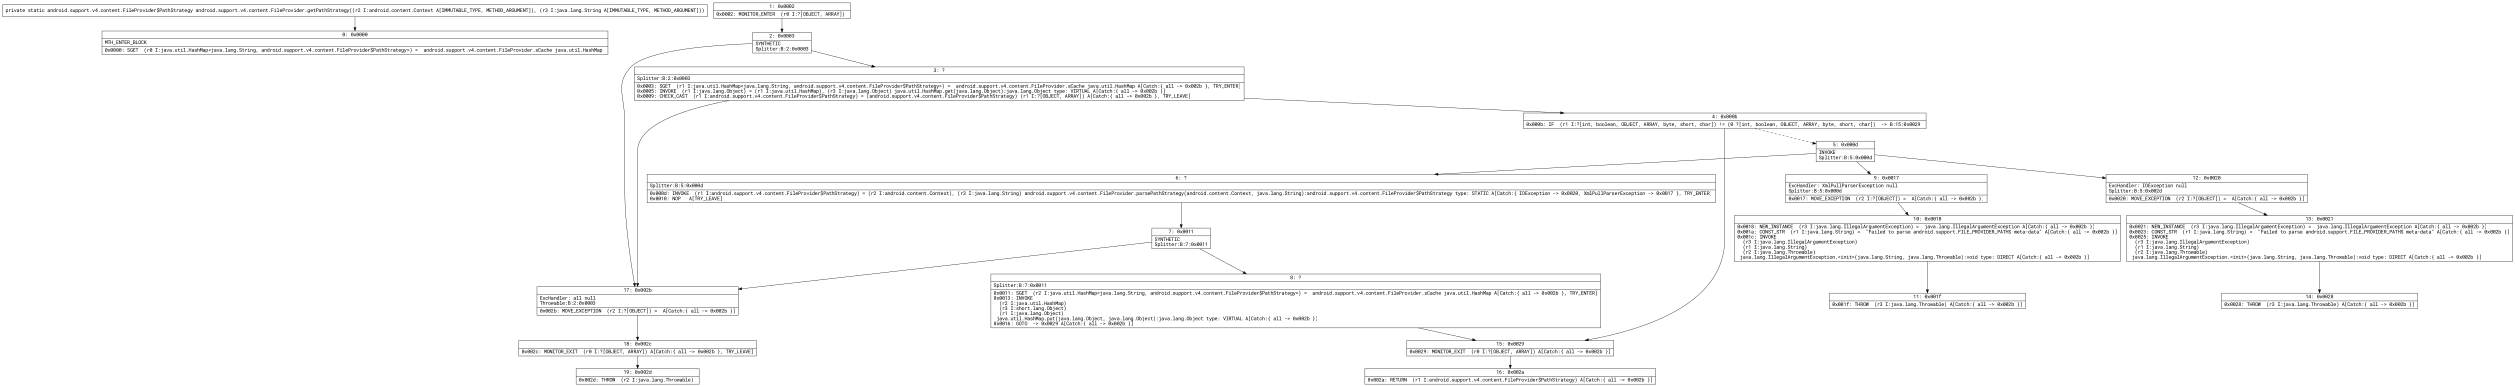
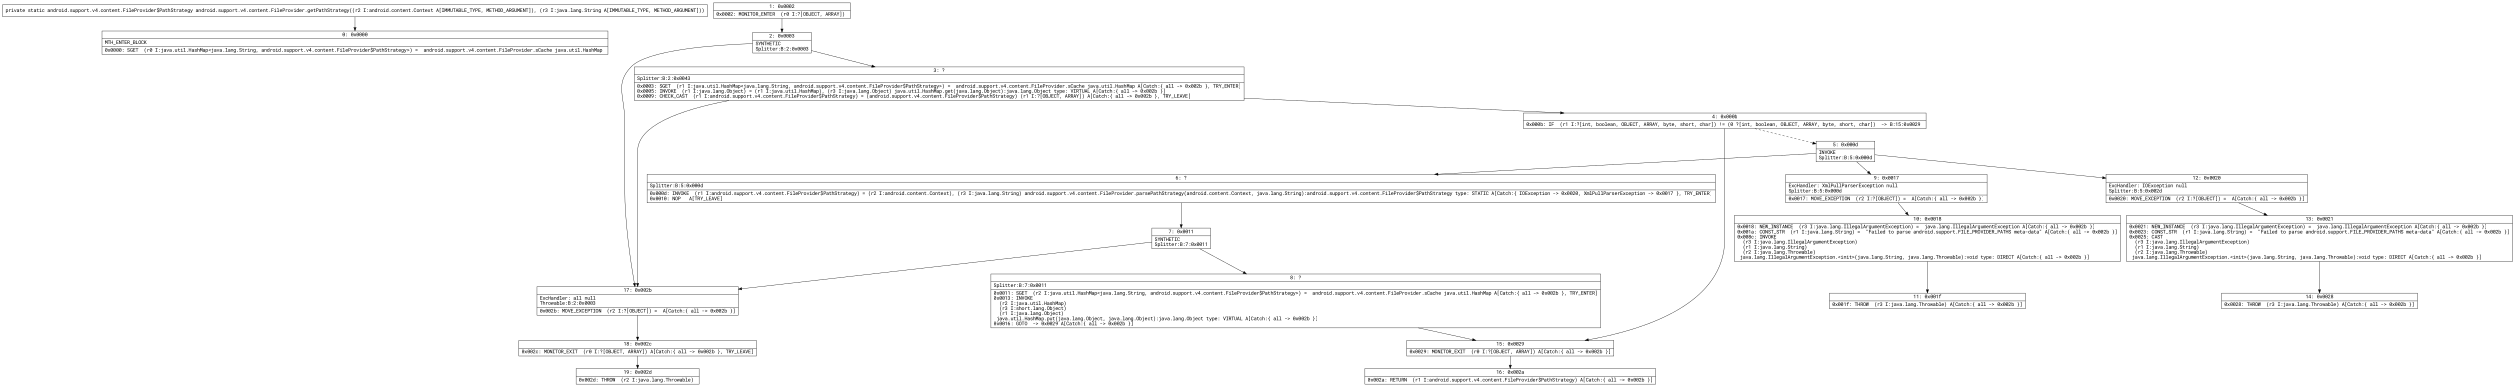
  digraph {
    fontname="Roboto Mono"
    node [fontname="Roboto Mono" shape=record]
    edge [fontname="Roboto Mono"]
    n1 [label="{0\:\ 0x0000|MTH_ENTER_BLOCK\l|0x0000: SGET  (r0 I:java.util.HashMap\<java.lang.String, android.support.v4.content.FileProvider$PathStrategy\>) =  android.support.v4.content.FileProvider.sCache java.util.HashMap \l}"]
    n2 [label="{1\:\ 0x0002|0x0002: MONITOR_ENTER  (r0 I:?[OBJECT, ARRAY]) \l}"]
    n3 [label="{2\:\ 0x0003|SYNTHETIC\lSplitter:B:2:0x0003\l}"]
-   n4 [label="{3\:\ ?|Splitter:B:2:0x0003\l|0x0003: SGET  (r1 I:java.util.HashMap\<java.lang.String, android.support.v4.content.FileProvider$PathStrategy\>) =  android.support.v4.content.FileProvider.sCache java.util.HashMap A[Catch:\{ all \-\> 0x002b \}, TRY_ENTER]\l0x0005: INVOKE  (r1 I:java.lang.Object) = (r1 I:java.util.HashMap), (r3 I:java.lang.Object) java.util.HashMap.get(java.lang.Object):java.lang.Object type: VIRTUAL A[Catch:\{ all \-\> 0x002b \}]\l0x0009: CHECK_CAST  (r1 I:android.support.v4.content.FileProvider$PathStrategy) = (android.support.v4.content.FileProvider$PathStrategy) (r1 I:?[OBJECT, ARRAY]) A[Catch:\{ all \-\> 0x002b \}, TRY_LEAVE]\l}"]
+   n4 [label="{3\:\ ?|Splitter:B:2:0x0043\l|0x0003: SGET  (r1 I:java.util.HashMap\<java.lang.String, android.support.v4.content.FileProvider$PathStrategy\>) =  android.support.v4.content.FileProvider.sCache java.util.HashMap A[Catch:\{ all \-\> 0x002b \}, TRY_ENTER]\l0x0005: INVOKE  (r1 I:java.lang.Object) = (r1 I:java.util.HashMap), (r3 I:java.lang.Object) java.util.HashMap.get(java.lang.Object):java.lang.Object type: VIRTUAL A[Catch:\{ all \-\> 0x002b \}]\l0x0009: CHECK_CAST  (r1 I:android.support.v4.content.FileProvider$PathStrategy) = (android.support.v4.content.FileProvider$PathStrategy) (r1 I:?[OBJECT, ARRAY]) A[Catch:\{ all \-\> 0x002b \}, TRY_LEAVE]\l}"]
    n5 [label="{17\:\ 0x002b|ExcHandler: all null\lThrowable:B:2:0x0003\l|0x002b: MOVE_EXCEPTION  (r2 I:?[OBJECT]) =  A[Catch:\{ all \-\> 0x002b \}]\l}"]
    n6 [label="{4\:\ 0x000b|0x000b: IF  (r1 I:?[int, boolean, OBJECT, ARRAY, byte, short, char]) != (0 ?[int, boolean, OBJECT, ARRAY, byte, short, char])  \-\> B:15:0x0029 \l}"]
    n7 [label="{18\:\ 0x002c|0x002c: MONITOR_EXIT  (r0 I:?[OBJECT, ARRAY]) A[Catch:\{ all \-\> 0x002b \}, TRY_LEAVE]\l}"]
    n8 [label="{5\:\ 0x000d|INVOKE\lSplitter:B:5:0x000d\l}"]
    n9 [label="{15\:\ 0x0029|0x0029: MONITOR_EXIT  (r0 I:?[OBJECT, ARRAY]) A[Catch:\{ all \-\> 0x002b \}]\l}"]
    n10 [label="{6\:\ ?|Splitter:B:5:0x000d\l|0x000d: INVOKE  (r1 I:android.support.v4.content.FileProvider$PathStrategy) = (r2 I:android.content.Context), (r3 I:java.lang.String) android.support.v4.content.FileProvider.parsePathStrategy(android.content.Context, java.lang.String):android.support.v4.content.FileProvider$PathStrategy type: STATIC A[Catch:\{ IOException \-\> 0x0020, XmlPullParserException \-\> 0x0017 \}, TRY_ENTER]\l0x0010: NOP   A[TRY_LEAVE]\l}"]
    n11 [label="{9\:\ 0x0017|ExcHandler: XmlPullParserException null\lSplitter:B:5:0x000d\l|0x0017: MOVE_EXCEPTION  (r2 I:?[OBJECT]) =  A[Catch:\{ all \-\> 0x002b \}]\l}"]
    n12 [label="{12\:\ 0x0020|ExcHandler: IOException null\lSplitter:B:5:0x002d\l|0x0020: MOVE_EXCEPTION  (r2 I:?[OBJECT]) =  A[Catch:\{ all \-\> 0x002b \}]\l}"]
    n13 [label="{16\:\ 0x002a|0x002a: RETURN  (r1 I:android.support.v4.content.FileProvider$PathStrategy) A[Catch:\{ all \-\> 0x002b \}]\l}"]
    n14 [label="{7\:\ 0x0011|SYNTHETIC\lSplitter:B:7:0x0011\l}"]
-   n15 [label="{10\:\ 0x0018|0x0018: NEW_INSTANCE  (r3 I:java.lang.IllegalArgumentException) =  java.lang.IllegalArgumentException A[Catch:\{ all \-\> 0x002b \}]\l0x001a: CONST_STR  (r1 I:java.lang.String) =  \"Failed to parse android.support.FILE_PROVIDER_PATHS meta\-data\" A[Catch:\{ all \-\> 0x002b \}]\l0x001c: INVOKE  \l  (r3 I:java.lang.IllegalArgumentException)\l  (r1 I:java.lang.String)\l  (r2 I:java.lang.Throwable)\l java.lang.IllegalArgumentException.\<init\>(java.lang.String, java.lang.Throwable):void type: DIRECT A[Catch:\{ all \-\> 0x002b \}]\l}"]
-   n16 [label="{13\:\ 0x0021|0x0021: NEW_INSTANCE  (r3 I:java.lang.IllegalArgumentException) =  java.lang.IllegalArgumentException A[Catch:\{ all \-\> 0x002b \}]\l0x0023: CONST_STR  (r1 I:java.lang.String) =  \"Failed to parse android.support.FILE_PROVIDER_PATHS meta\-data\" A[Catch:\{ all \-\> 0x002b \}]\l0x0025: INVOKE  \l  (r3 I:java.lang.IllegalArgumentException)\l  (r1 I:java.lang.String)\l  (r2 I:java.lang.Throwable)\l java.lang.IllegalArgumentException.\<init\>(java.lang.String, java.lang.Throwable):void type: DIRECT A[Catch:\{ all \-\> 0x002b \}]\l}"]
+   n15 [label="{10\:\ 0x0018|0x0018: NEW_INSTANCE  (r3 I:java.lang.IllegalArgumentException) =  java.lang.IllegalArgumentException A[Catch:\{ all \-\> 0x002b \}]\l0x001a: CONST_STR  (r1 I:java.lang.String) =  \"Failed to parse android.support.FILE_PROVIDER_PATHS meta\-data\" A[Catch:\{ all \-\> 0x002b \}]\l0x008c: INVOKE  \l  (r3 I:java.lang.IllegalArgumentException)\l  (r1 I:java.lang.String)\l  (r2 I:java.lang.Throwable)\l java.lang.IllegalArgumentException.\<init\>(java.lang.String, java.lang.Throwable):void type: DIRECT A[Catch:\{ all \-\> 0x002b \}]\l}"]
+   n16 [label="{13\:\ 0x0021|0x0021: NEW_INSTANCE  (r3 I:java.lang.IllegalArgumentException) =  java.lang.IllegalArgumentException A[Catch:\{ all \-\> 0x002b \}]\l0x0023: CONST_STR  (r1 I:java.lang.String) =  \"Failed to parse android.support.FILE_PROVIDER_PATHS meta\-data\" A[Catch:\{ all \-\> 0x002b \}]\l0x0025: CAST  \l  (r3 I:java.lang.IllegalArgumentException)\l  (r1 I:java.lang.String)\l  (r2 I:java.lang.Throwable)\l java.lang.IllegalArgumentException.\<init\>(java.lang.String, java.lang.Throwable):void type: DIRECT A[Catch:\{ all \-\> 0x002b \}]\l}"]
    n17 [label="{8\:\ ?|Splitter:B:7:0x0011\l|0x0011: SGET  (r2 I:java.util.HashMap\<java.lang.String, android.support.v4.content.FileProvider$PathStrategy\>) =  android.support.v4.content.FileProvider.sCache java.util.HashMap A[Catch:\{ all \-\> 0x002b \}, TRY_ENTER]\l0x0013: INVOKE  \l  (r2 I:java.util.HashMap)\l  (r3 I:short.lang.Object)\l  (r1 I:java.lang.Object)\l java.util.HashMap.put(java.lang.Object, java.lang.Object):java.lang.Object type: VIRTUAL A[Catch:\{ all \-\> 0x002b \}]\l0x0016: GOTO  \-\> 0x0029 A[Catch:\{ all \-\> 0x002b \}]\l}"]
    n18 [label="{11\:\ 0x001f|0x001f: THROW  (r3 I:java.lang.Throwable) A[Catch:\{ all \-\> 0x002b \}]\l}"]
    n19 [label="{14\:\ 0x0028|0x0028: THROW  (r3 I:java.lang.Throwable) A[Catch:\{ all \-\> 0x002b \}]\l}"]
    n20 [label="{19\:\ 0x002d|0x002d: THROW  (r2 I:java.lang.Throwable) \l}"]
    n21 [label="{private static android.support.v4.content.FileProvider$PathStrategy android.support.v4.content.FileProvider.getPathStrategy((r2 I:android.content.Context A[IMMUTABLE_TYPE, METHOD_ARGUMENT]), (r3 I:java.lang.String A[IMMUTABLE_TYPE, METHOD_ARGUMENT])) }"]
    n2 -> n3
    n3 -> n4
    n3 -> n5
    n4 -> n5
    n4 -> n6
    n5 -> n7
    n6 -> n8 [style=dashed]
    n6 -> n9
    n7 -> n20
    n8 -> n10
    n8 -> n11
    n8 -> n12
    n9 -> n13
    n10 -> n14
    n11 -> n15
    n12 -> n16
    n14 -> n5
    n14 -> n17
    n15 -> n18
    n16 -> n19
    n17 -> n9
    n21 -> n1
  }
